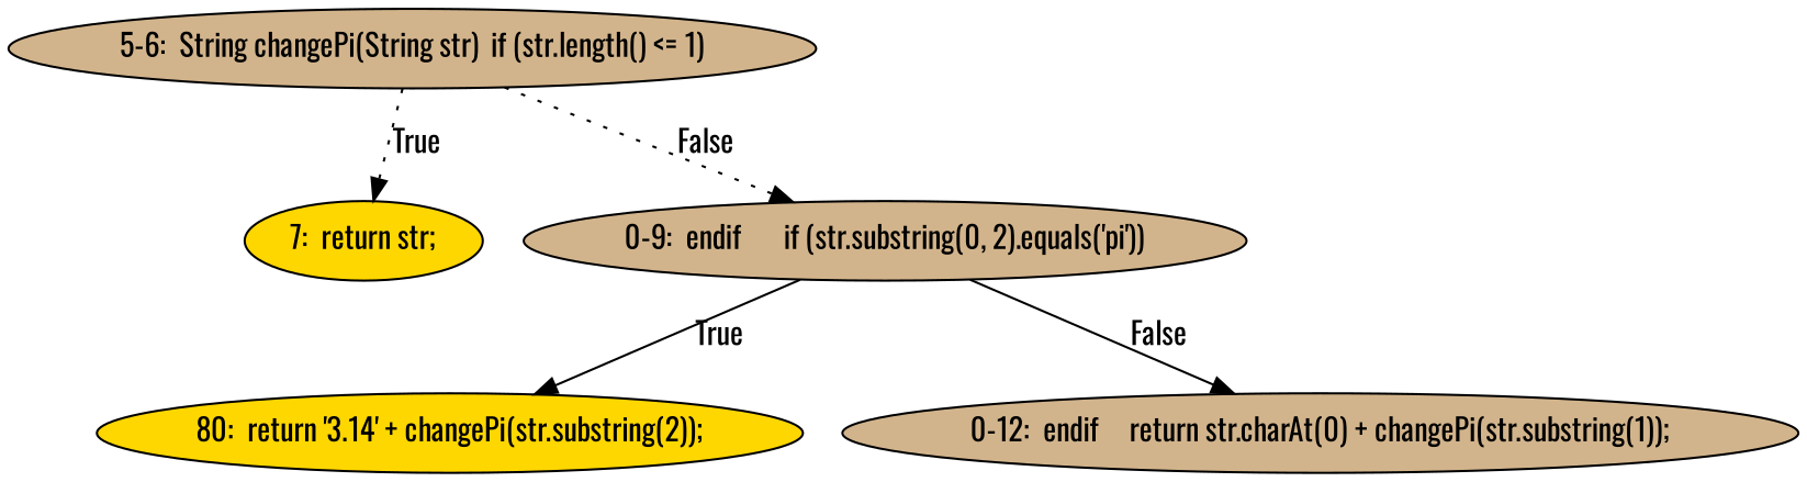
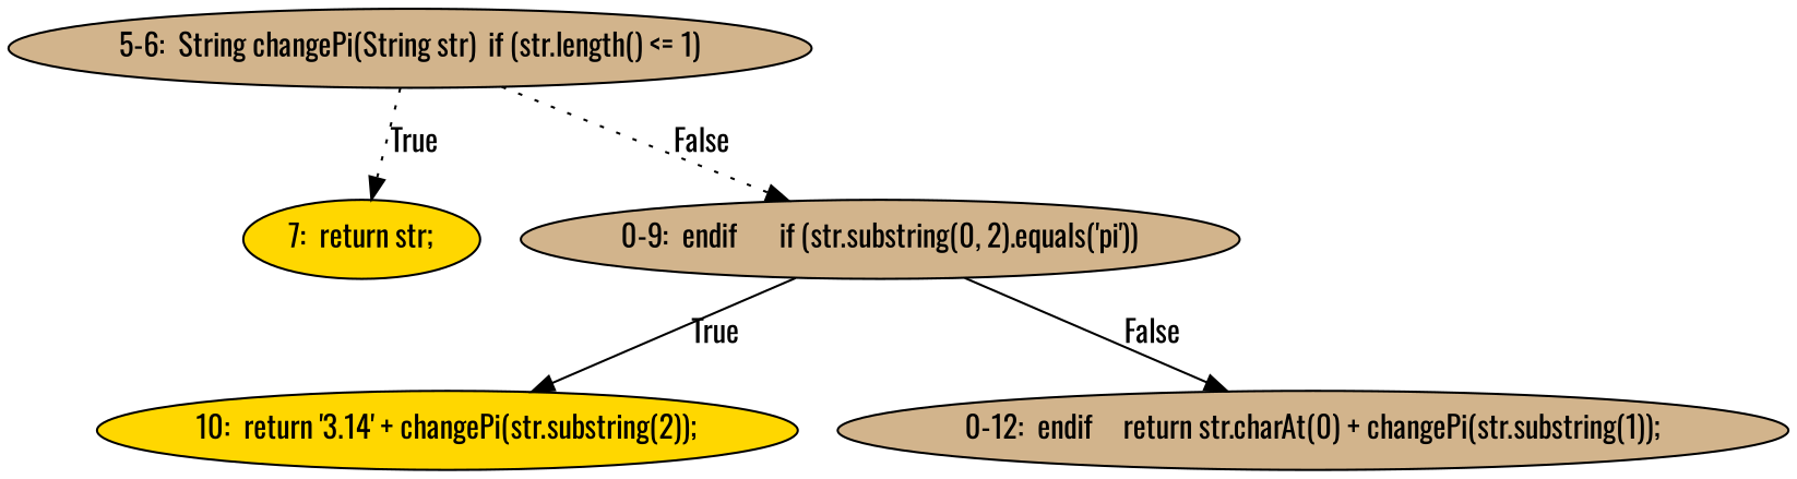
  digraph {
    fontname=Oswald
    node [style=filled fillcolor=tan fontname=Oswald]
    edge [style=dotted fontname=Oswald]
    n1 [label="5-6:  String changePi(String str)	if (str.length() <= 1)"]
    n2 [label="7:  return str;" fillcolor=gold]
    n3 [label="0-9:  endif	if (str.substring(0, 2).equals('pi'))"]
-   n4 [label="80:  return '3.14' + changePi(str.substring(2));" fillcolor=gold]
+   n4 [label="10:  return '3.14' + changePi(str.substring(2));" fillcolor=gold]
    n5 [label="0-12:  endif	return str.charAt(0) + changePi(str.substring(1));"]
    n1 -> n2 [label=True]
    n1 -> n3 [label=False]
    n3 -> n4 [label=True style=solid]
    n3 -> n5 [label=False style=solid]
  }
